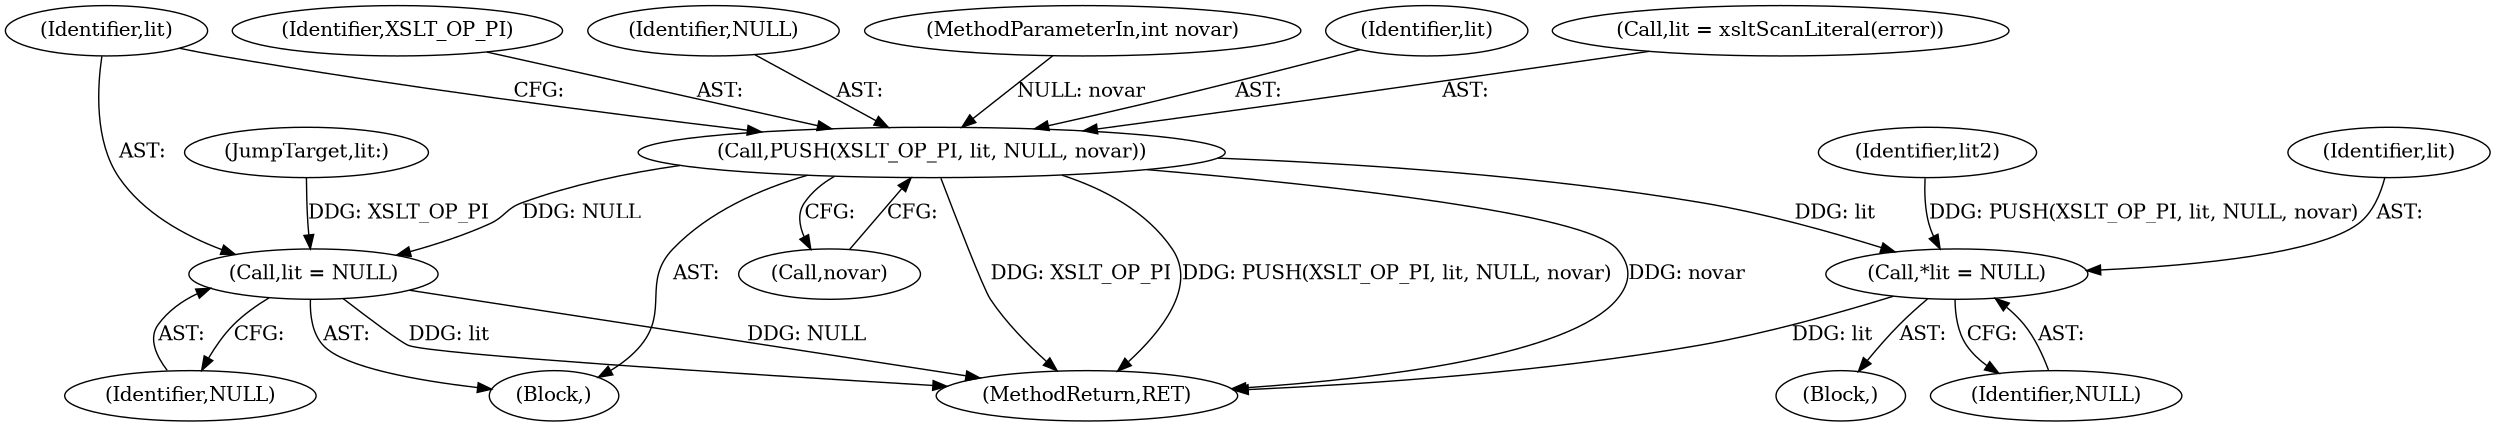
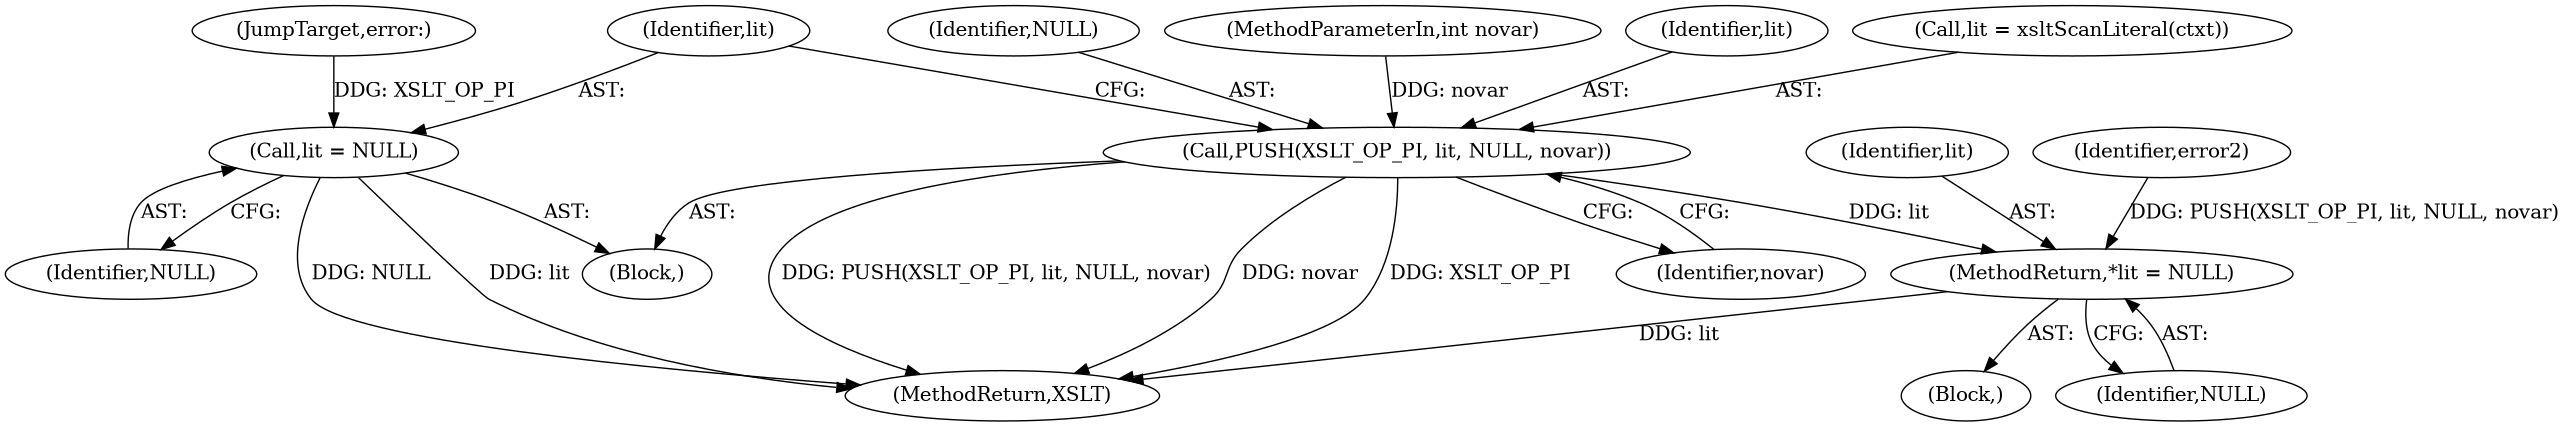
  digraph {
-   n1 [label="(Call,*lit = NULL)"]
+   n1 [label="(MethodReturn,*lit = NULL)"]
    n2 [label="(Identifier,NULL)"]
-   n3 [label="(MethodReturn,RET)"]
+   n3 [label="(MethodReturn,XSLT)"]
    n4 [label="(Block,)"]
    n5 [label="(Call,PUSH(XSLT_OP_PI, lit, NULL, novar))"]
    n6 [label="(Call,lit = NULL)"]
    n7 [label="(Block,)"]
-   n8 [label="(Call,novar)"]
+   n8 [label="(Identifier,novar)"]
    n9 [label="(Identifier,NULL)"]
-   n10 [label="(Call,lit = xsltScanLiteral(error))"]
-   n11 [label="(Identifier,XSLT_OP_PI)"]
+   n10 [label="(Call,lit = xsltScanLiteral(ctxt))"]
    n12 [label="(Identifier,lit)"]
-   n13 [label="(JumpTarget,lit:)"]
+   n13 [label="(JumpTarget,error:)"]
    n14 [label="(Identifier,NULL)"]
    n15 [label="(MethodParameterIn,int novar)"]
    n16 [label="(Identifier,lit)"]
-   n17 [label="(Identifier,lit2)"]
+   n17 [label="(Identifier,error2)"]
    n18 [label="(Identifier,lit)"]
    n1 -> n2 [label="CFG: "]
    n1 -> n3 [label="DDG: lit"]
    n1 -> n4 [label="AST: "]
    n2 -> n1 [label="AST: "]
    n5 -> n1 [label="DDG: lit"]
    n5 -> n3 [label="DDG: XSLT_OP_PI"]
    n5 -> n3 [label="DDG: PUSH(XSLT_OP_PI, lit, NULL, novar)"]
    n5 -> n3 [label="DDG: novar"]
-   n5 -> n6 [label="DDG: NULL"]
    n5 -> n7 [label="AST: "]
    n5 -> n8 [label="CFG: "]
    n6 -> n3 [label="DDG: lit"]
    n6 -> n3 [label="DDG: NULL"]
    n6 -> n7 [label="AST: "]
    n6 -> n9 [label="CFG: "]
    n8 -> n5 [label="CFG: "]
    n9 -> n6 [label="AST: "]
    n10 -> n5 [label="AST: "]
-   n11 -> n5 [label="AST: "]
    n12 -> n5 [label="CFG: "]
    n12 -> n6 [label="AST: "]
    n13 -> n6 [label="DDG: XSLT_OP_PI"]
    n14 -> n5 [label="AST: "]
-   n15 -> n5 [label="NULL: novar"]
+   n15 -> n5 [label="DDG: novar"]
    n16 -> n5 [label="AST: "]
    n17 -> n1 [label="DDG: PUSH(XSLT_OP_PI, lit, NULL, novar)"]
    n18 -> n1 [label="AST: "]
  }
